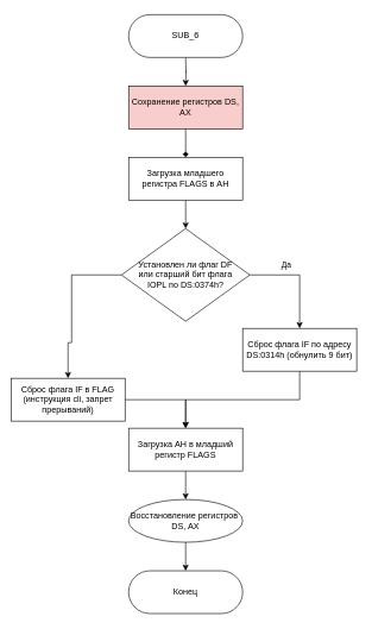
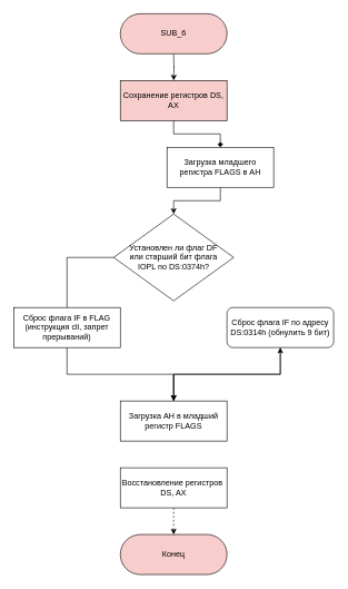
  <mxCell id="0" />
  <mxCell id="1" parent="0" />
  <mxCell id="2" value="" style="edgeStyle=orthogonalEdgeStyle;rounded=0;orthogonalLoop=1;jettySize=auto;html=1;startArrow=none;" parent="1" source="17" target="10" edge="1"><mxGeometry relative="1" as="geometry" /></mxCell>
  <mxCell id="3" value="" style="edgeStyle=orthogonalEdgeStyle;rounded=0;orthogonalLoop=1;jettySize=auto;html=1;endArrow=diamond;" edge="1" parent="1" source="4" target="17"><mxGeometry relative="1" as="geometry" /></mxCell>
  <mxCell id="4" value="Сохранение регистров DS, AX" style="rounded=0;whiteSpace=wrap;html=1;fontSize=12;glass=0;strokeWidth=1;shadow=0;fillColor=#f8cecc;" parent="1" vertex="1"><mxGeometry x="180" y="120" width="160" height="60" as="geometry" /></mxCell>
- <mxCell id="5" value="" style="edgeStyle=orthogonalEdgeStyle;rounded=0;orthogonalLoop=1;jettySize=auto;html=1;" parent="1" source="6" target="14" edge="1"><mxGeometry relative="1" as="geometry" /></mxCell>
+ <mxCell id="5" value="" style="edgeStyle=orthogonalEdgeStyle;rounded=0;orthogonalLoop=1;jettySize=auto;html=1;" parent="1" source="6" target="18" edge="1"><mxGeometry relative="1" as="geometry" /></mxCell>
  <mxCell id="6" value="Загрузка AH в младший регистр FLAGS" style="rounded=0;whiteSpace=wrap;html=1;fontSize=12;glass=0;strokeWidth=1;shadow=0;" parent="1" vertex="1"><mxGeometry x="180" y="600" width="160" height="60" as="geometry" /></mxCell>
  <mxCell id="7" style="edgeStyle=orthogonalEdgeStyle;rounded=0;orthogonalLoop=1;jettySize=auto;html=1;entryX=0.5;entryY=0;entryDx=0;entryDy=0;" parent="1" source="10" target="20" edge="1"><mxGeometry relative="1" as="geometry"><Array as="points"><mxPoint x="100" y="385" /><mxPoint x="100" y="480" /></Array><mxPoint x="100" y="580" as="targetPoint" /></mxGeometry></mxCell>
- <mxCell id="8" style="edgeStyle=orthogonalEdgeStyle;rounded=0;orthogonalLoop=1;jettySize=auto;html=1;entryX=0.5;entryY=0;entryDx=0;entryDy=0;" parent="1" source="10" target="18" edge="1"><mxGeometry relative="1" as="geometry"><Array as="points"><mxPoint x="420" y="385" /></Array><mxPoint x="420" y="450" as="targetPoint" /></mxGeometry></mxCell>
- <mxCell id="9" value="Да" style="edgeLabel;html=1;align=center;verticalAlign=middle;resizable=0;points=[];" vertex="1" connectable="0" parent="8"><mxGeometry x="-0.107" y="2" relative="1" as="geometry"><mxPoint x="-15" y="-13" as="offset" /></mxGeometry></mxCell>
  <mxCell id="10" value="Установлен ли флаг DF&lt;br&gt;или старший бит флага IOPL по DS:0374h?" style="rhombus;whiteSpace=wrap;html=1;shadow=0;fontFamily=Helvetica;fontSize=12;align=center;strokeWidth=1;spacing=14;spacingTop=0;spacingLeft=0;" parent="1" vertex="1"><mxGeometry x="170" y="320" width="180" height="130" as="geometry" /></mxCell>
  <mxCell id="11" value="" style="edgeStyle=orthogonalEdgeStyle;rounded=0;orthogonalLoop=1;jettySize=auto;html=1;fontFamily=Helvetica;fontSize=12;fontColor=default;" parent="1" edge="1"><mxGeometry relative="1" as="geometry"><mxPoint x="260" y="80" as="sourcePoint" /><mxPoint x="260" y="120" as="targetPoint" /></mxGeometry></mxCell>
  <mxCell id="12" style="edgeStyle=orthogonalEdgeStyle;rounded=0;orthogonalLoop=1;jettySize=auto;html=1;exitX=0.5;exitY=1;exitDx=0;exitDy=0;" parent="1" source="18" edge="1"><mxGeometry relative="1" as="geometry"><Array as="points"><mxPoint x="420" y="560" /><mxPoint x="260" y="560" /></Array><mxPoint x="420" y="640" as="sourcePoint" /><mxPoint x="260" y="600" as="targetPoint" /></mxGeometry></mxCell>
- <mxCell id="13" value="" style="edgeStyle=orthogonalEdgeStyle;rounded=0;orthogonalLoop=1;jettySize=auto;html=1;" parent="1" source="14" target="15" edge="1"><mxGeometry relative="1" as="geometry" /></mxCell>
- <mxCell id="14" value="Восстановление регистров&amp;nbsp;&lt;br&gt;DS, AX" style="ellipse;whiteSpace=wrap;html=1;fontSize=12;glass=0;strokeWidth=1;shadow=0;" parent="1" vertex="1"><mxGeometry x="180" y="700" width="160" height="60" as="geometry" /></mxCell>
- <mxCell id="15" value="Конец" style="rounded=1;whiteSpace=wrap;html=1;arcSize=50;" parent="1" vertex="1"><mxGeometry x="180" y="800" width="160" height="60" as="geometry" /></mxCell>
- <mxCell id="16" value="SUB_6" style="rounded=1;whiteSpace=wrap;html=1;arcSize=50;" vertex="1" parent="1"><mxGeometry x="180" y="20" width="160" height="60" as="geometry" /></mxCell>
- <mxCell id="17" value="Загрузка младшего регистра FLAGS в AH" style="rounded=0;whiteSpace=wrap;html=1;fontSize=12;glass=0;strokeWidth=1;shadow=0;" vertex="1" parent="1"><mxGeometry x="180" y="220" width="160" height="60" as="geometry" /></mxCell>
- <mxCell id="18" value="Сброс флага IF по адресу DS:0314h (обнулить 9 бит)" style="rounded=0;whiteSpace=wrap;html=1;fontSize=12;glass=0;strokeWidth=1;shadow=0;" vertex="1" parent="1"><mxGeometry x="340" y="460" width="160" height="60" as="geometry" /></mxCell>
+ <mxCell id="13" value="" style="edgeStyle=orthogonalEdgeStyle;rounded=0;orthogonalLoop=1;jettySize=auto;html=1;dashed=1;" parent="1" source="14" target="15" edge="1"><mxGeometry relative="1" as="geometry" /></mxCell>
+ <mxCell id="14" value="Восстановление регистров&amp;nbsp;&lt;br&gt;DS, AX" style="rounded=0;whiteSpace=wrap;html=1;fontSize=12;glass=0;strokeWidth=1;shadow=0;" parent="1" vertex="1"><mxGeometry x="180" y="700" width="160" height="60" as="geometry" /></mxCell>
+ <mxCell id="15" value="Конец" style="rounded=1;whiteSpace=wrap;html=1;arcSize=50;fillColor=#f8cecc;" parent="1" vertex="1"><mxGeometry x="180" y="800" width="160" height="60" as="geometry" /></mxCell>
+ <mxCell id="16" value="SUB_6" style="rounded=1;whiteSpace=wrap;html=1;arcSize=50;fillColor=#f8cecc;" vertex="1" parent="1"><mxGeometry x="180" y="20" width="160" height="60" as="geometry" /></mxCell>
+ <mxCell id="17" value="Загрузка младшего регистра FLAGS в AH" style="rounded=0;whiteSpace=wrap;html=1;fontSize=12;glass=0;strokeWidth=1;shadow=0;" vertex="1" parent="1"><mxGeometry x="250" y="220" width="160" height="60" as="geometry" /></mxCell>
+ <mxCell id="18" value="Сброс флага IF по адресу DS:0314h (обнулить 9 бит)" style="whiteSpace=wrap;html=1;fontSize=12;glass=0;strokeWidth=1;shadow=0;rounded=1;" vertex="1" parent="1"><mxGeometry x="340" y="460" width="160" height="60" as="geometry" /></mxCell>
  <mxCell id="19" style="edgeStyle=orthogonalEdgeStyle;rounded=0;orthogonalLoop=1;jettySize=auto;html=1;entryX=0.5;entryY=0;entryDx=0;entryDy=0;" edge="1" parent="1" source="20" target="6"><mxGeometry relative="1" as="geometry" /></mxCell>
- <mxCell id="20" value="Сброс флага IF в FLAG (инструкция cli, запрет прерываний)" style="rounded=0;whiteSpace=wrap;html=1;fontSize=12;glass=0;strokeWidth=1;shadow=0;" vertex="1" parent="1"><mxGeometry x="15" y="530" width="160" height="60" as="geometry" /></mxCell>
+ <mxCell id="20" value="Сброс флага IF в FLAG (инструкция cli, запрет прерываний)" style="rounded=0;whiteSpace=wrap;html=1;fontSize=12;glass=0;strokeWidth=1;shadow=0;" vertex="1" parent="1"><mxGeometry y="460" width="160" height="60" as="geometry" x="20" /></mxCell>
